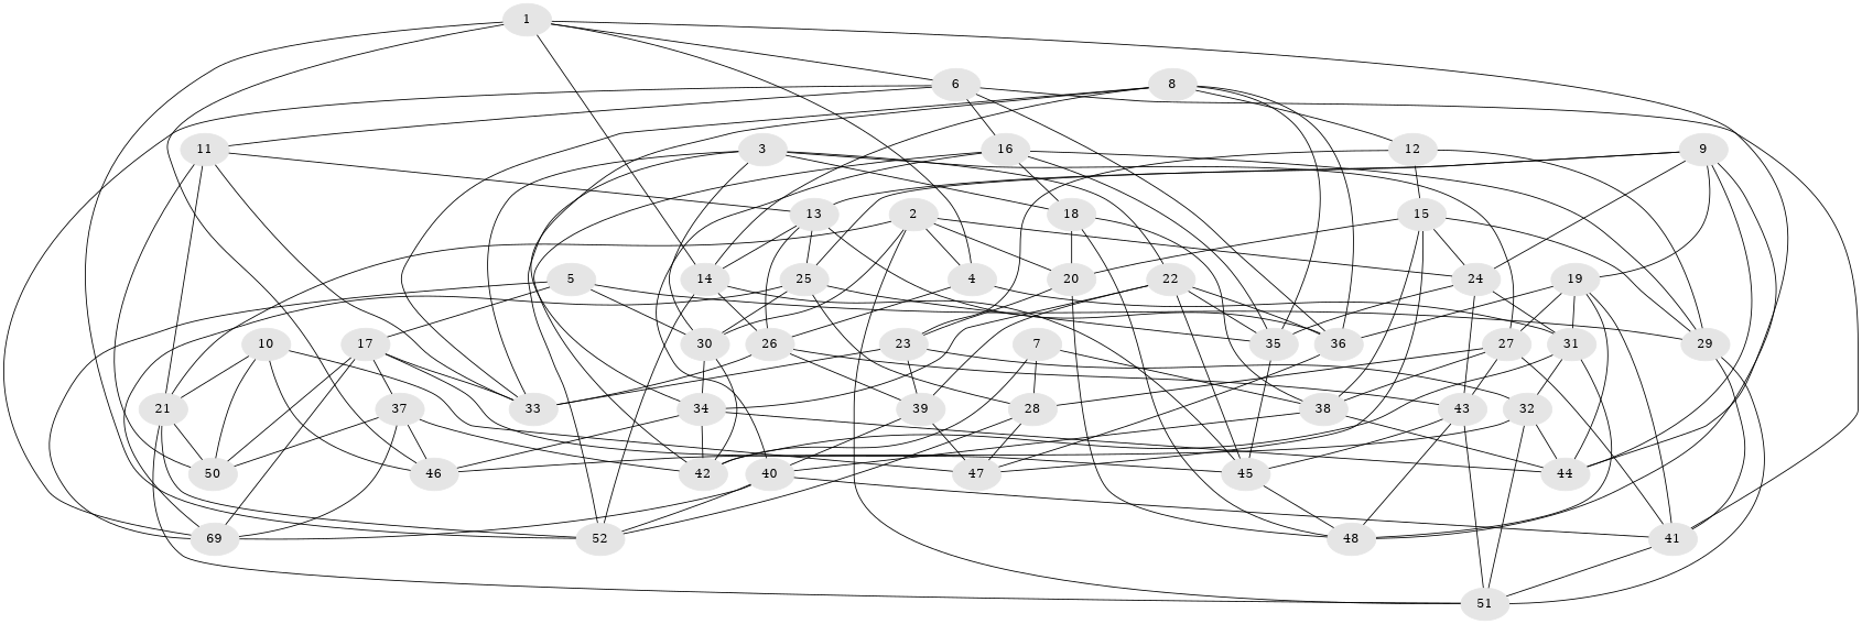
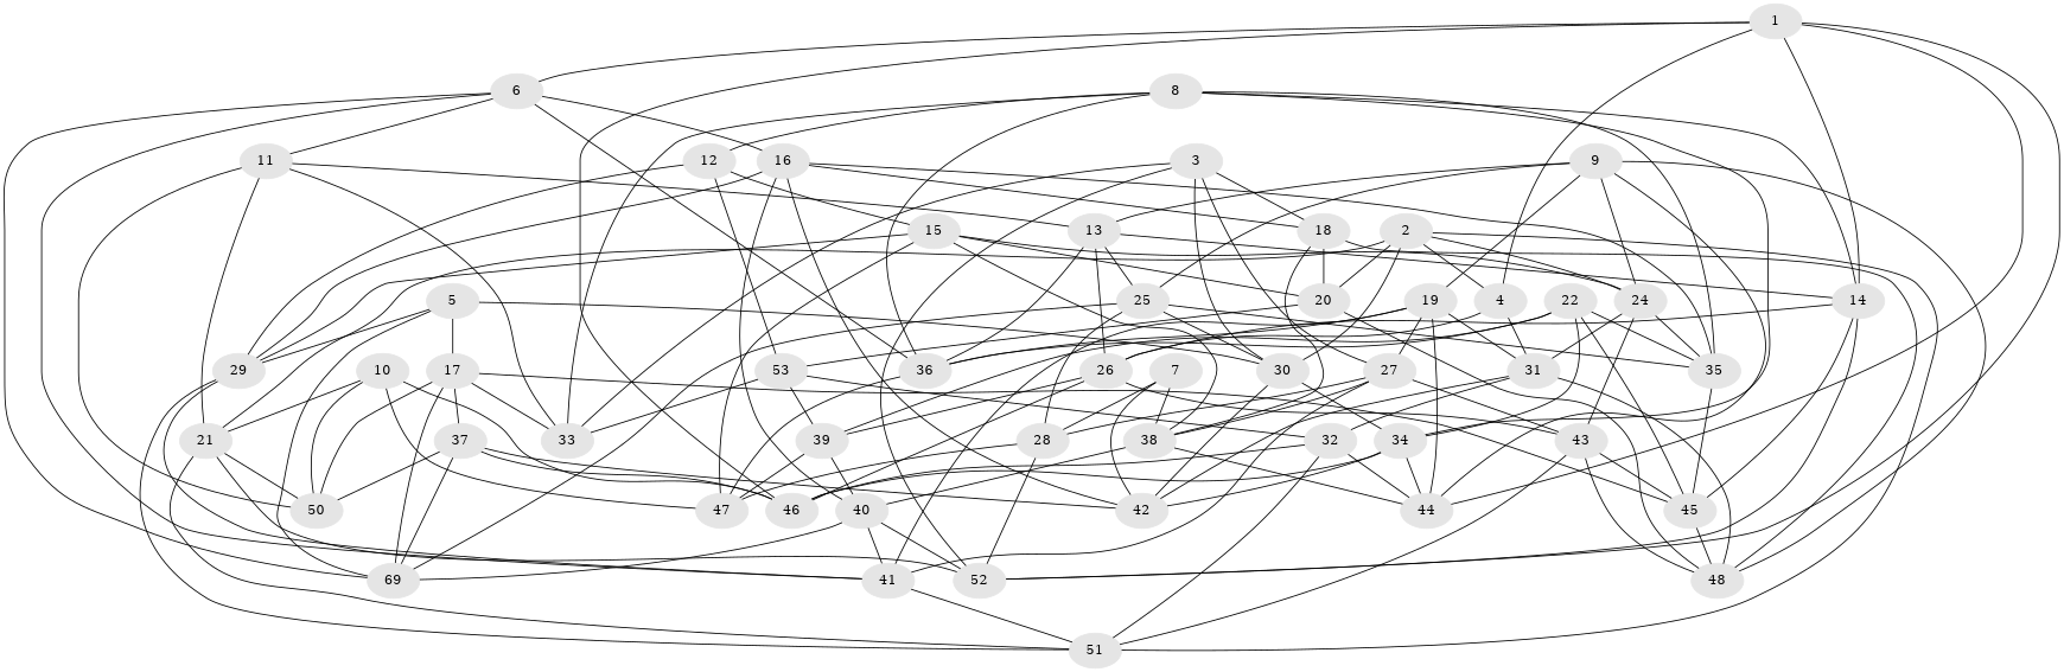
  graph {
    node [color=gray90 style=filled]
    edge [weight=1.0]
    1
    4
    6
    14
    44
    46
    52
    26
    31
    n10 [label=69]
    11
    16
    36
    41
    45
    2
    20
    21
    24
    30
    51
    48
-   23
+   23 [label=53]
    50
    35
    43
    42
    34
    3
    18
    22
    27
    33
    38
    39
    28
    32
    5
    17
    29
    37
    13
    40
    47
    7
    8
    12
    15
    9
    19
    25
    10
    1 -- 4
    1 -- 6
    1 -- 14
    1 -- 44
    1 -- 46
    1 -- 52
    4 -- 26
    4 -- 31
    6 -- n10
    6 -- 11
    6 -- 16
    6 -- 36
    6 -- 41
    14 -- 52
    14 -- 26
    14 -- 45
    26 -- 43
-   26 -- 33
+   26 -- 46
    26 -- 39
    31 -- 48
    31 -- 42
    31 -- 32
    11 -- 21
    11 -- 50 [weight=2.0]
    11 -- 33
    11 -- 13
    16 -- 35
    16 -- 42
    16 -- 18
    16 -- 29
    16 -- 40
    36 -- 47
    41 -- 51
    45 -- 48
    2 -- 4
    2 -- 20
    2 -- 21
    2 -- 24
    2 -- 30
    2 -- 51
    20 -- 48
    20 -- 23 [weight=2.0]
    21 -- 52
    21 -- 51
    21 -- 50
    24 -- 31
    24 -- 35
    24 -- 43
    30 -- 42
    30 -- 34
    23 -- 33
    23 -- 39
    23 -- 32
    35 -- 45
    43 -- 45
    43 -- 51
    43 -- 48
    34 -- 44
    34 -- 46
    34 -- 42
    3 -- 52
    3 -- 30
    3 -- 18
-   3 -- 22
    3 -- 27
    3 -- 33
    18 -- 20
    18 -- 48
    18 -- 38
    22 -- 36
    22 -- 45
    22 -- 35
    22 -- 34
    22 -- 39
    27 -- 41
    27 -- 43
    27 -- 38
    27 -- 28
    38 -- 44
    38 -- 40
    39 -- 40
    39 -- 47 [weight=2.0]
    28 -- 52
    28 -- 47
    32 -- 44
    32 -- 46
    32 -- 51
    5 -- n10
    5 -- 30
    5 -- 17
    5 -- 29
    17 -- n10
    17 -- 45
    17 -- 50
    17 -- 33
    17 -- 37 [weight=2.0]
    29 -- 41
    29 -- 51
    37 -- 46
    37 -- n10
    37 -- 50
    37 -- 42
    13 -- 14
    13 -- 26
    13 -- 36
    13 -- 25
    40 -- 52
    40 -- n10
    40 -- 41
    7 -- 42
    7 -- 38
    7 -- 28 [weight=2.0]
    8 -- 14
    8 -- 36
    8 -- 35
    8 -- 34
    8 -- 33
    8 -- 12
    12 -- 23
    12 -- 29
    12 -- 15
    15 -- 20
    15 -- 24
    15 -- 38
    15 -- 29
    15 -- 47
    9 -- 44
    9 -- 24
    9 -- 48
    9 -- 13
    9 -- 19
    9 -- 25
    19 -- 44
    19 -- 31
    19 -- 36
    19 -- 41
    19 -- 27
    25 -- n10
    25 -- 30
    25 -- 35
    25 -- 28
    10 -- 46
    10 -- 21
    10 -- 50
    10 -- 47
  }
